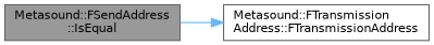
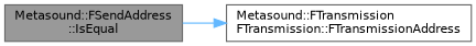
  digraph {
    rankdir=LR
    node [fontname=Helvetica fontsize=10 shape=box style=filled]
    n1 [color=gray40 fillcolor=grey60 fontcolor=black height=0.2 label="Metasound::FSendAddress\l::IsEqual" width=0.4]
-   n2 [color=grey40 fillcolor=white height=0.2 label="Metasound::FTransmission\lAddress::FTransmissionAddress" width=0.4]
+   n2 [color=grey40 fillcolor=white height=0.2 label="Metasound::FTransmission\lFTransmission::FTransmissionAddress" width=0.4]
    n1 -> n2 [color=steelblue1 fontname=Helvetica fontsize=10 labelfontname=Helvetica labelfontsize=10 style=solid]
  }
